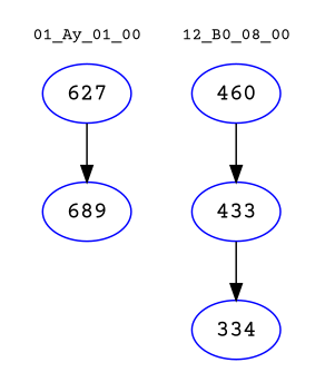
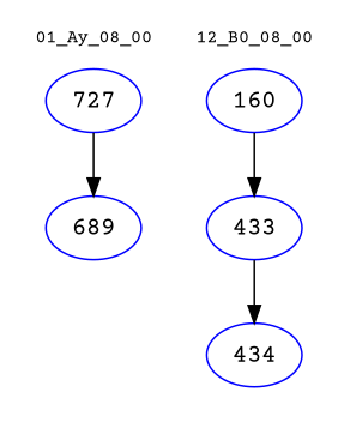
  digraph {
    fontname="Courier Prime"
    node [color=blue fontname="Courier Prime"]
    edge [color=black fontname="Courier Prime"]
-   n1 [label=627]
+   n1 [label=727]
    n2 [label=689]
-   n3 [label=460]
+   n3 [label=160]
    n4 [label=433]
-   n5 [label=334]
+   n5 [label=434]
    subgraph cluster_1 {
      color=white
      fontsize=10
-     label="01_Ay_01_00"
+     label="01_Ay_08_00"
      n1
      n2
    }
    subgraph cluster_2 {
      color=white
      fontsize=10
      label="12_B0_08_00"
      n3
      n4
      n5
    }
    n1 -> n2
    n3 -> n4
    n4 -> n5
  }
